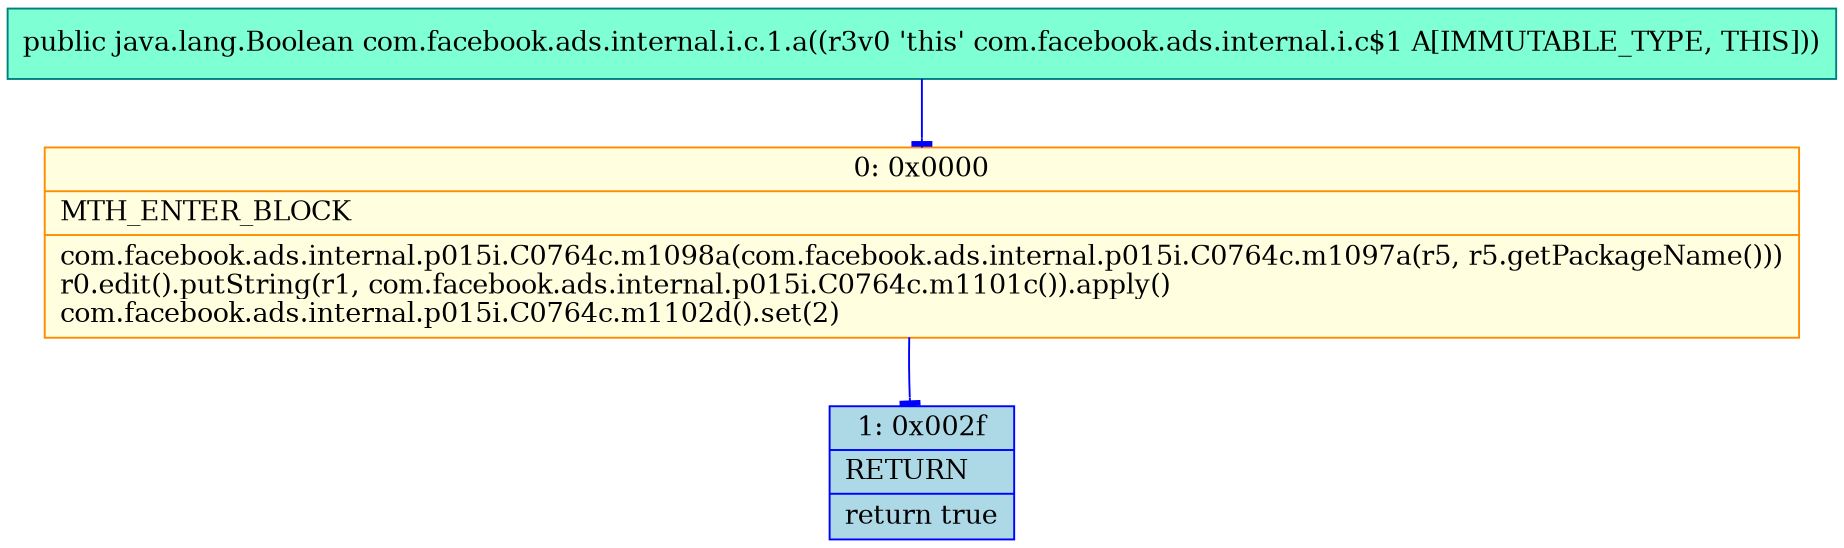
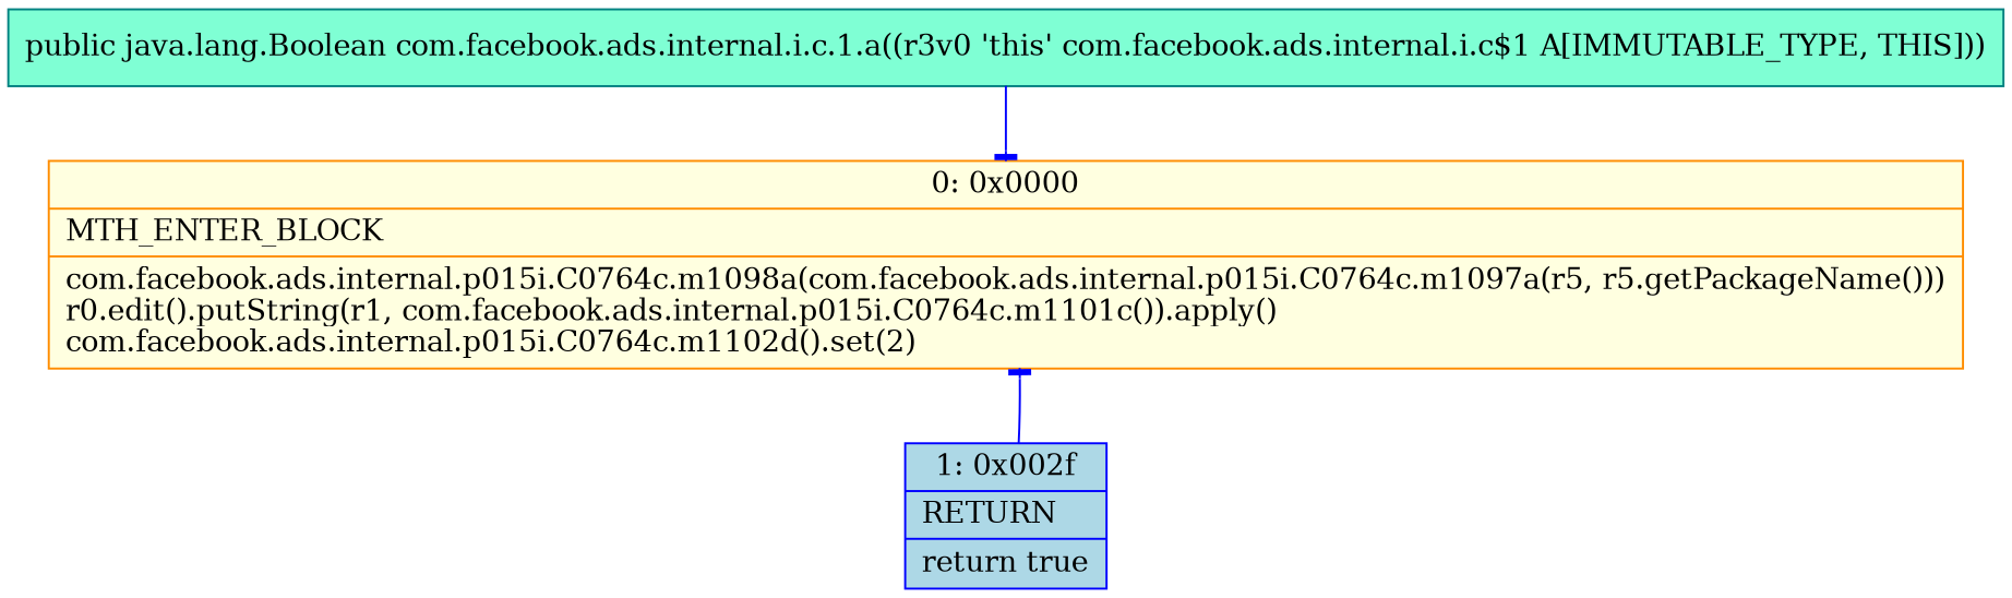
  digraph {
    node [shape=record style=filled]
    edge [color=blue arrowhead=tee]
    n1 [label="{0\:\ 0x0000|MTH_ENTER_BLOCK\l|com.facebook.ads.internal.p015i.C0764c.m1098a(com.facebook.ads.internal.p015i.C0764c.m1097a(r5, r5.getPackageName()))\lr0.edit().putString(r1, com.facebook.ads.internal.p015i.C0764c.m1101c()).apply()\lcom.facebook.ads.internal.p015i.C0764c.m1102d().set(2)\l}" fillcolor=lightyellow color=darkorange]
    n2 [label="{1\:\ 0x002f|RETURN\l|return true\l}" fillcolor=lightblue color=blue]
    n3 [label="{public java.lang.Boolean com.facebook.ads.internal.i.c.1.a((r3v0 'this' com.facebook.ads.internal.i.c$1 A[IMMUTABLE_TYPE, THIS])) }" fillcolor=aquamarine color=teal]
-   n1 -> n2
+   n2 -> n1
    n3 -> n1
  }
